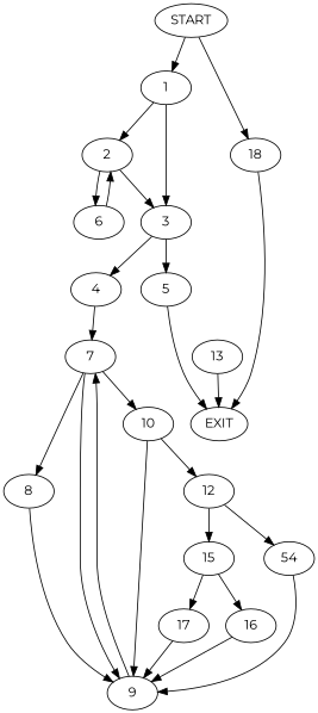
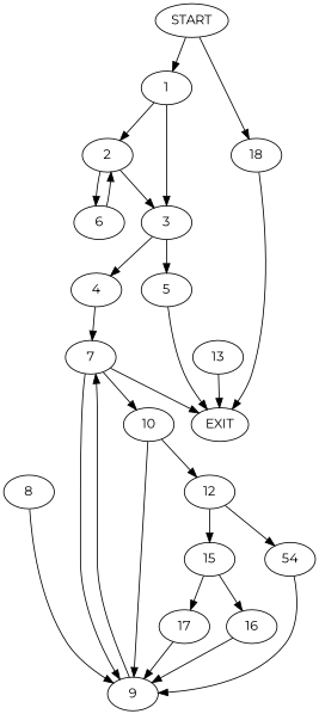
  digraph {
    fontname=Montserrat
    node [fontname=Montserrat]
    edge [fontname=Montserrat]
    n1 [label=START]
    1
    18
    2
    3
    n6 [label=EXIT]
    6
    4
    5
    7
    8
    9
    10
    12
    n15 [label=54]
    15
    13
    16
    17
    n1 -> 1
    n1 -> 18
    1 -> 2
    1 -> 3
    18 -> n6
    2 -> 3
    2 -> 6
    3 -> 4
    3 -> 5
    6 -> 2
    4 -> 7
    5 -> n6
-   7 -> 8
+   7 -> n6
    7 -> 9
    7 -> 10
    8 -> 9
    9 -> 7
    10 -> 9
    10 -> 12
    12 -> n15
    12 -> 15
    n15 -> 9
    15 -> 16
    15 -> 17
    13 -> n6
    16 -> 9
    17 -> 9
  }
